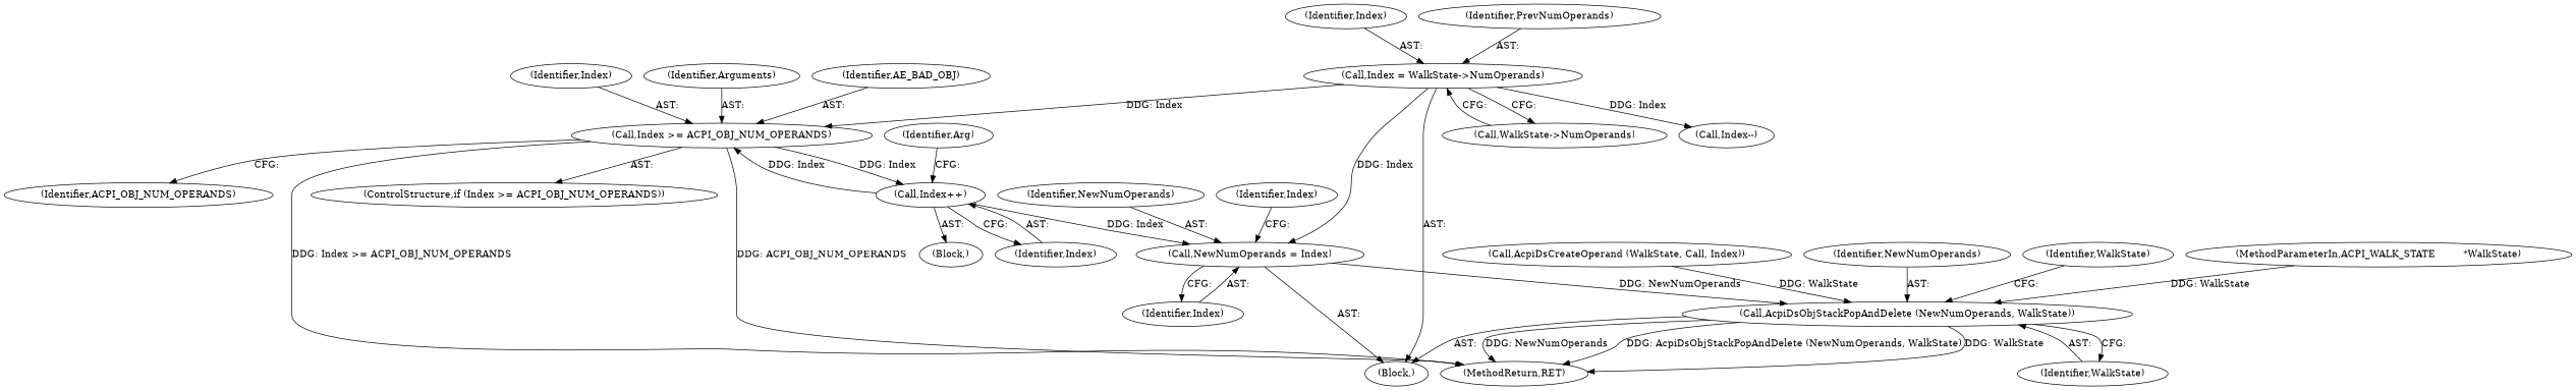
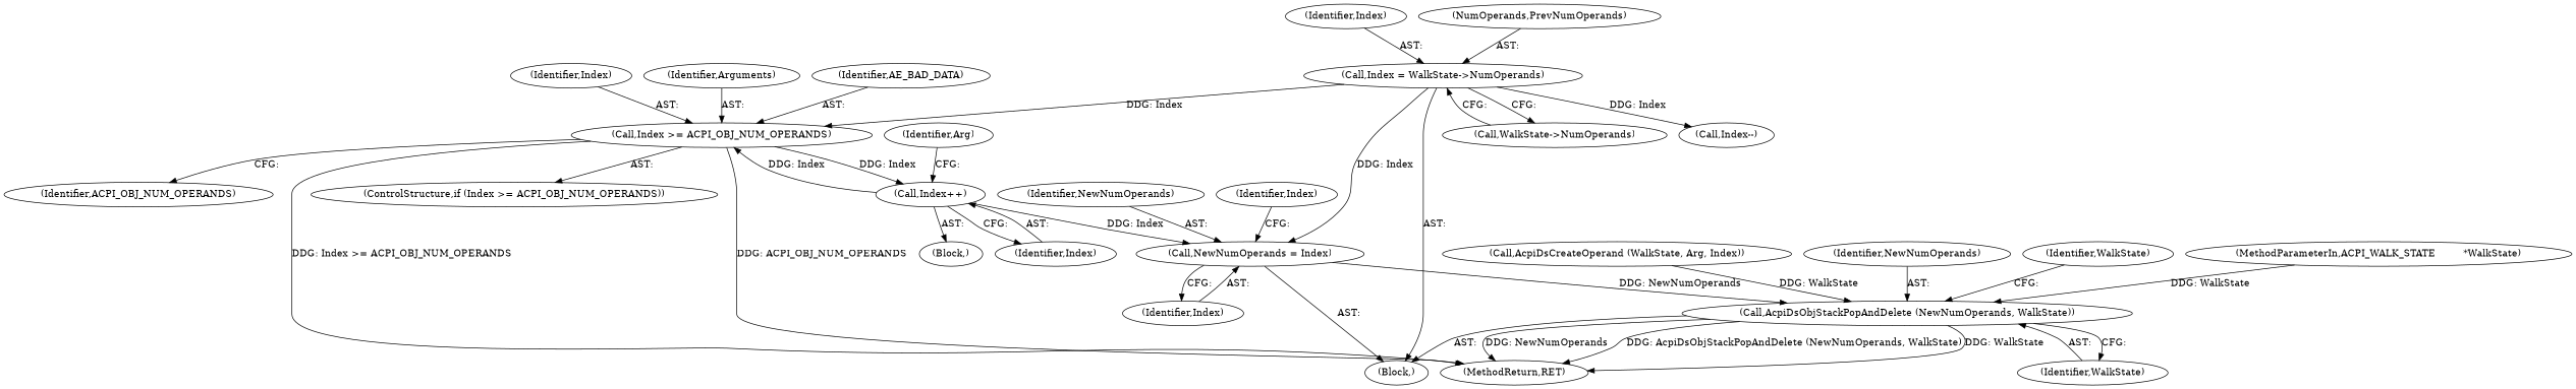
  digraph {
    n1 [label="(Call,NewNumOperands = Index)"]
    n2 [label="(Call,AcpiDsObjStackPopAndDelete (NewNumOperands, WalkState))"]
    n3 [label="(Block,)"]
    n4 [label="(Identifier,Index)"]
    n5 [label="(MethodReturn,RET)"]
    n6 [label="(Identifier,WalkState)"]
    n7 [label="(Call,Index = WalkState->NumOperands)"]
    n8 [label="(Call,Index >= ACPI_OBJ_NUM_OPERANDS)"]
    n9 [label="(Call,Index--)"]
    n10 [label="(Call,WalkState->NumOperands)"]
    n11 [label="(Call,Index++)"]
    n12 [label="(Identifier,ACPI_OBJ_NUM_OPERANDS)"]
    n13 [label="(ControlStructure,if (Index >= ACPI_OBJ_NUM_OPERANDS))"]
    n14 [label="(Identifier,Index)"]
    n15 [label="(Block,)"]
    n16 [label="(Identifier,Index)"]
    n17 [label="(Identifier,NewNumOperands)"]
    n18 [label="(Identifier,Arguments)"]
-   n19 [label="(Identifier,AE_BAD_OBJ)"]
+   n19 [label="(Identifier,AE_BAD_DATA)"]
    n20 [label="(MethodParameterIn,ACPI_WALK_STATE         *WalkState)"]
    n21 [label="(Identifier,Arg)"]
    n22 [label="(Identifier,Index)"]
    n23 [label="(Identifier,Index)"]
-   n24 [label="(Identifier,PrevNumOperands)"]
-   n25 [label="(Call,AcpiDsCreateOperand (WalkState, Call, Index))"]
+   n24 [label="(NumOperands,PrevNumOperands)"]
+   n25 [label="(Call,AcpiDsCreateOperand (WalkState, Arg, Index))"]
    n26 [label="(Identifier,NewNumOperands)"]
    n27 [label="(Identifier,WalkState)"]
    n1 -> n2 [label="DDG: NewNumOperands"]
    n1 -> n3 [label="AST: "]
    n1 -> n4 [label="CFG: "]
    n2 -> n3 [label="AST: "]
    n2 -> n5 [label="DDG: AcpiDsObjStackPopAndDelete (NewNumOperands, WalkState)"]
    n2 -> n5 [label="DDG: WalkState"]
    n2 -> n5 [label="DDG: NewNumOperands"]
    n2 -> n6 [label="CFG: "]
    n4 -> n1 [label="AST: "]
    n6 -> n2 [label="AST: "]
    n7 -> n1 [label="DDG: Index"]
    n7 -> n3 [label="AST: "]
    n7 -> n8 [label="DDG: Index"]
    n7 -> n9 [label="DDG: Index"]
    n7 -> n10 [label="CFG: "]
    n8 -> n5 [label="DDG: Index >= ACPI_OBJ_NUM_OPERANDS"]
    n8 -> n5 [label="DDG: ACPI_OBJ_NUM_OPERANDS"]
    n8 -> n11 [label="DDG: Index"]
    n8 -> n12 [label="CFG: "]
    n8 -> n13 [label="AST: "]
    n10 -> n7 [label="CFG: "]
    n11 -> n1 [label="DDG: Index"]
    n11 -> n8 [label="DDG: Index"]
    n11 -> n14 [label="CFG: "]
    n11 -> n15 [label="AST: "]
    n14 -> n11 [label="AST: "]
    n16 -> n7 [label="AST: "]
    n17 -> n1 [label="AST: "]
    n18 -> n8 [label="AST: "]
    n19 -> n8 [label="AST: "]
    n20 -> n2 [label="DDG: WalkState"]
    n21 -> n11 [label="CFG: "]
    n22 -> n1 [label="CFG: "]
    n23 -> n8 [label="AST: "]
    n24 -> n7 [label="AST: "]
    n25 -> n2 [label="DDG: WalkState"]
    n26 -> n2 [label="AST: "]
    n27 -> n2 [label="CFG: "]
  }
